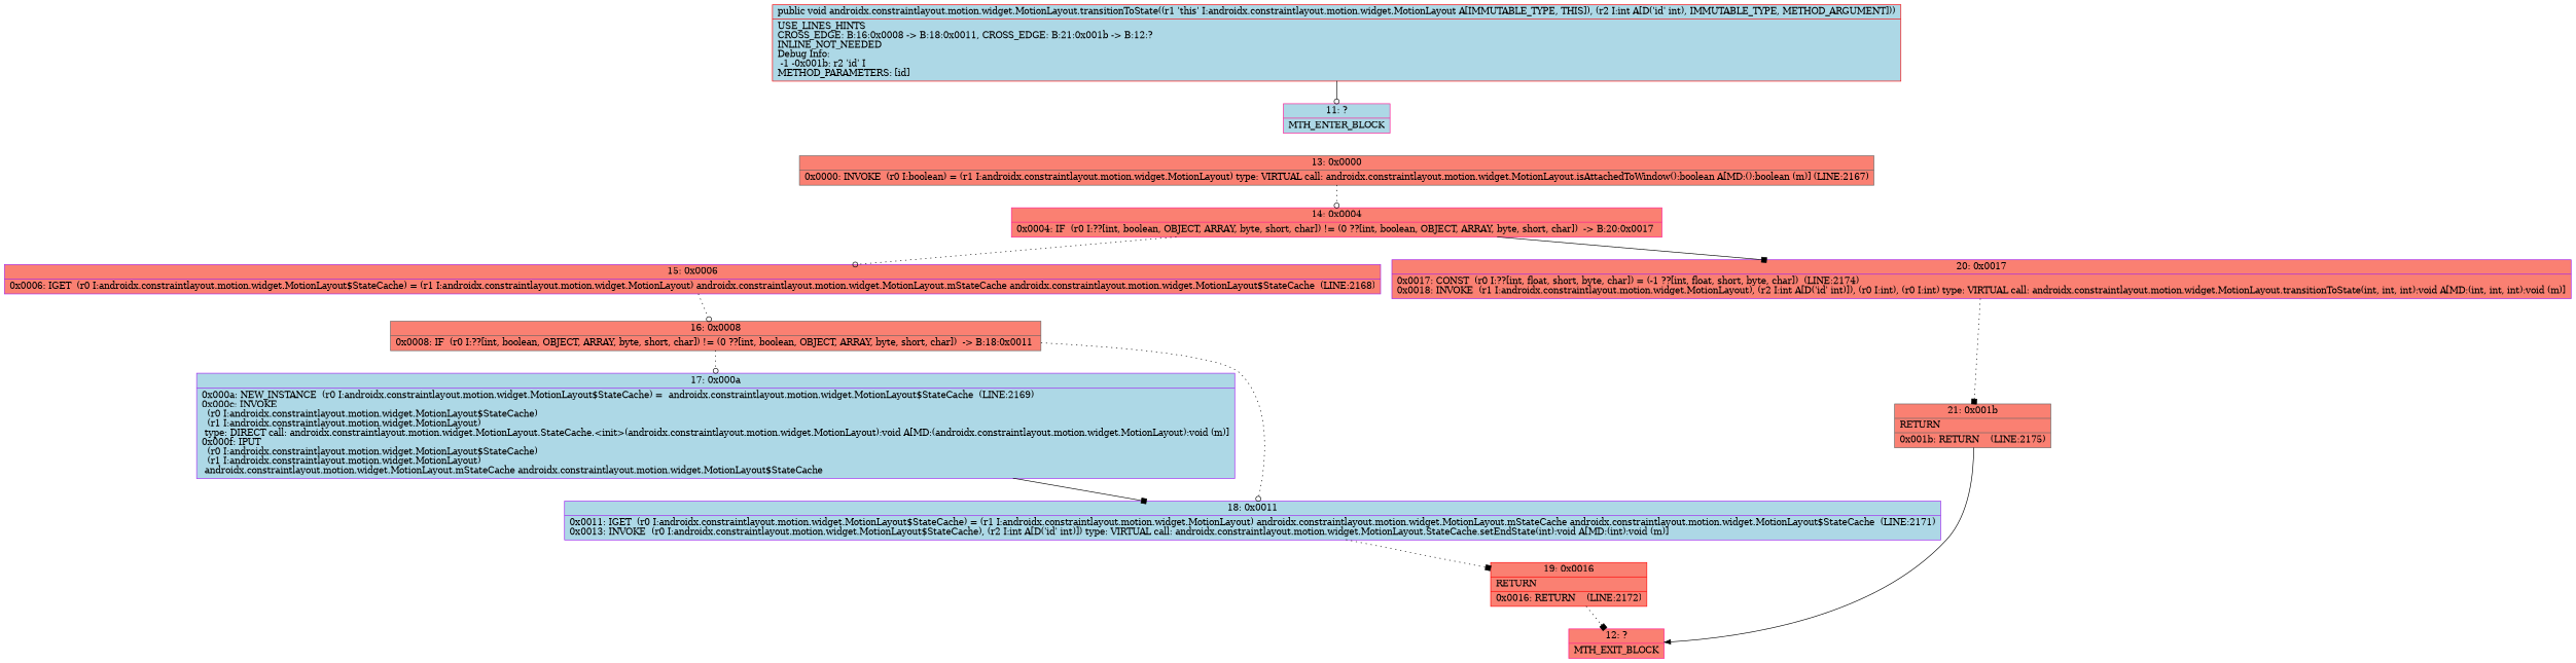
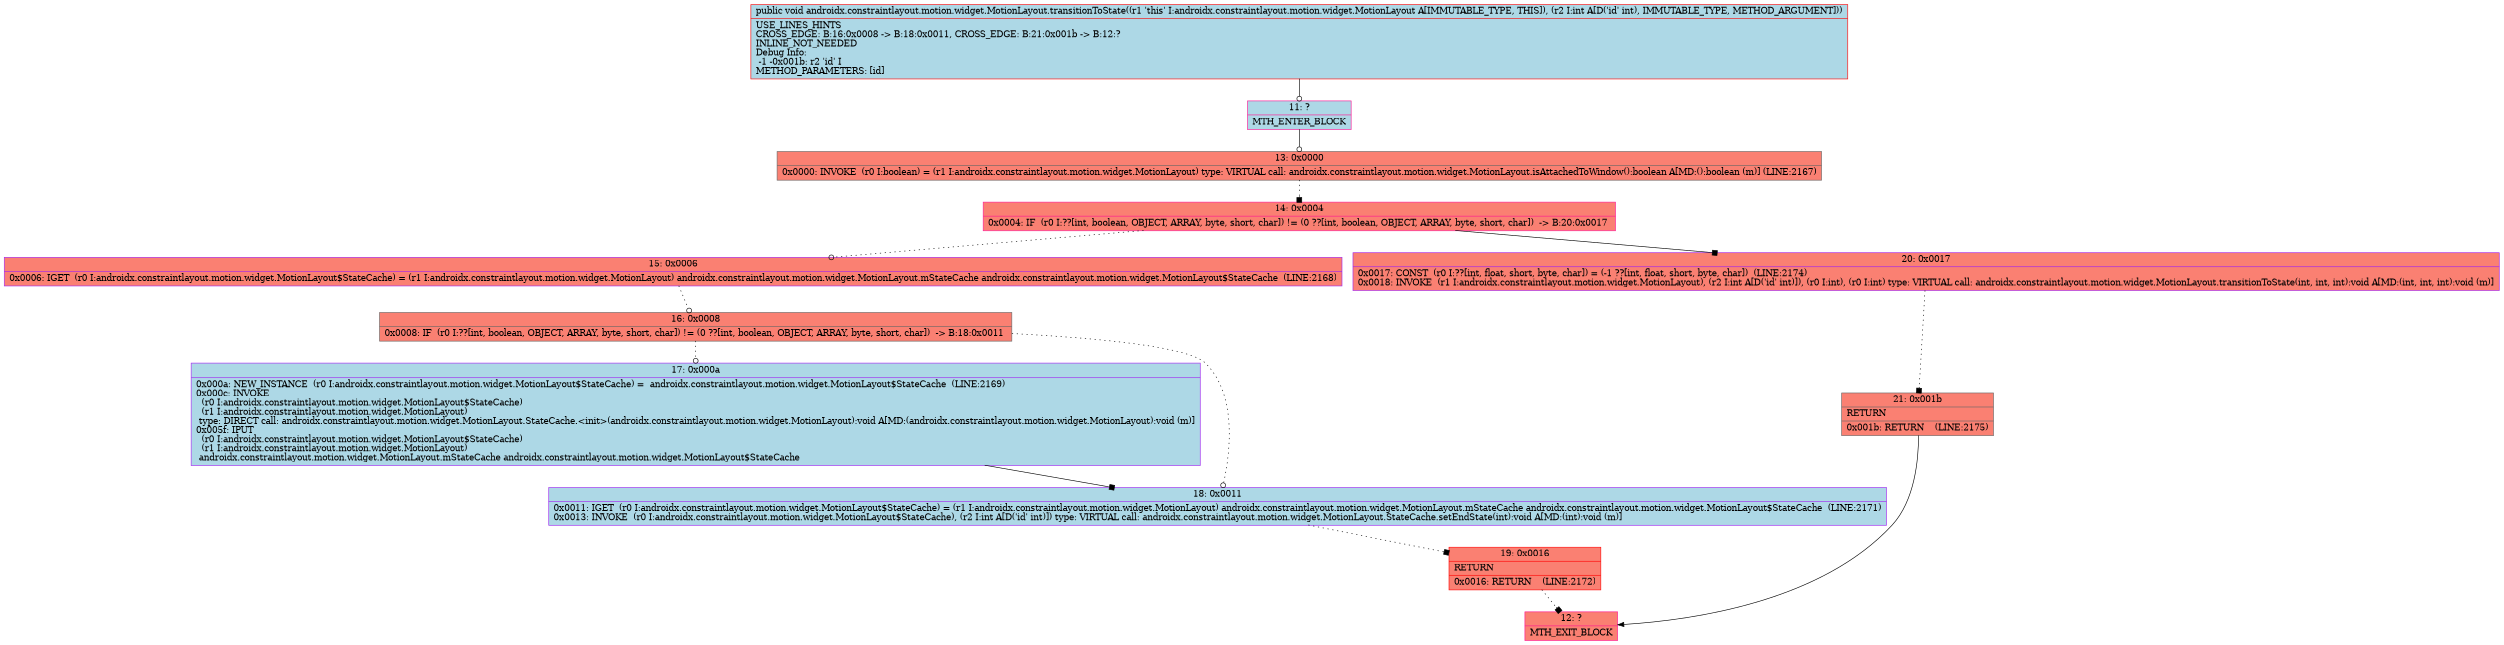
  digraph {
    node [color=purple fillcolor=salmon shape=record style=filled]
    edge [arrowhead=odot style=dotted]
    n1 [color=deeppink fillcolor=lightblue label="{11\:\ ?|MTH_ENTER_BLOCK\l}"]
    n2 [color=gray40 label="{13\:\ 0x0000|0x0000: INVOKE  (r0 I:boolean) = (r1 I:androidx.constraintlayout.motion.widget.MotionLayout) type: VIRTUAL call: androidx.constraintlayout.motion.widget.MotionLayout.isAttachedToWindow():boolean A[MD:():boolean (m)] (LINE:2167)\l}"]
    n3 [color=deeppink label="{14\:\ 0x0004|0x0004: IF  (r0 I:??[int, boolean, OBJECT, ARRAY, byte, short, char]) != (0 ??[int, boolean, OBJECT, ARRAY, byte, short, char])  \-\> B:20:0x0017 \l}"]
    n4 [label="{15\:\ 0x0006|0x0006: IGET  (r0 I:androidx.constraintlayout.motion.widget.MotionLayout$StateCache) = (r1 I:androidx.constraintlayout.motion.widget.MotionLayout) androidx.constraintlayout.motion.widget.MotionLayout.mStateCache androidx.constraintlayout.motion.widget.MotionLayout$StateCache  (LINE:2168)\l}"]
    n5 [label="{20\:\ 0x0017|0x0017: CONST  (r0 I:??[int, float, short, byte, char]) = (\-1 ??[int, float, short, byte, char])  (LINE:2174)\l0x0018: INVOKE  (r1 I:androidx.constraintlayout.motion.widget.MotionLayout), (r2 I:int A[D('id' int)]), (r0 I:int), (r0 I:int) type: VIRTUAL call: androidx.constraintlayout.motion.widget.MotionLayout.transitionToState(int, int, int):void A[MD:(int, int, int):void (m)]\l}"]
    n6 [color=gray40 label="{16\:\ 0x0008|0x0008: IF  (r0 I:??[int, boolean, OBJECT, ARRAY, byte, short, char]) != (0 ??[int, boolean, OBJECT, ARRAY, byte, short, char])  \-\> B:18:0x0011 \l}"]
    n7 [color=gray40 label="{21\:\ 0x001b|RETURN\l|0x001b: RETURN    (LINE:2175)\l}"]
-   n8 [fillcolor=lightblue label="{17\:\ 0x000a|0x000a: NEW_INSTANCE  (r0 I:androidx.constraintlayout.motion.widget.MotionLayout$StateCache) =  androidx.constraintlayout.motion.widget.MotionLayout$StateCache  (LINE:2169)\l0x000c: INVOKE  \l  (r0 I:androidx.constraintlayout.motion.widget.MotionLayout$StateCache)\l  (r1 I:androidx.constraintlayout.motion.widget.MotionLayout)\l type: DIRECT call: androidx.constraintlayout.motion.widget.MotionLayout.StateCache.\<init\>(androidx.constraintlayout.motion.widget.MotionLayout):void A[MD:(androidx.constraintlayout.motion.widget.MotionLayout):void (m)]\l0x000f: IPUT  \l  (r0 I:androidx.constraintlayout.motion.widget.MotionLayout$StateCache)\l  (r1 I:androidx.constraintlayout.motion.widget.MotionLayout)\l androidx.constraintlayout.motion.widget.MotionLayout.mStateCache androidx.constraintlayout.motion.widget.MotionLayout$StateCache \l}"]
+   n8 [fillcolor=lightblue label="{17\:\ 0x000a|0x000a: NEW_INSTANCE  (r0 I:androidx.constraintlayout.motion.widget.MotionLayout$StateCache) =  androidx.constraintlayout.motion.widget.MotionLayout$StateCache  (LINE:2169)\l0x000c: INVOKE  \l  (r0 I:androidx.constraintlayout.motion.widget.MotionLayout$StateCache)\l  (r1 I:androidx.constraintlayout.motion.widget.MotionLayout)\l type: DIRECT call: androidx.constraintlayout.motion.widget.MotionLayout.StateCache.\<init\>(androidx.constraintlayout.motion.widget.MotionLayout):void A[MD:(androidx.constraintlayout.motion.widget.MotionLayout):void (m)]\l0x005f: IPUT  \l  (r0 I:androidx.constraintlayout.motion.widget.MotionLayout$StateCache)\l  (r1 I:androidx.constraintlayout.motion.widget.MotionLayout)\l androidx.constraintlayout.motion.widget.MotionLayout.mStateCache androidx.constraintlayout.motion.widget.MotionLayout$StateCache \l}"]
    n9 [fillcolor=lightblue label="{18\:\ 0x0011|0x0011: IGET  (r0 I:androidx.constraintlayout.motion.widget.MotionLayout$StateCache) = (r1 I:androidx.constraintlayout.motion.widget.MotionLayout) androidx.constraintlayout.motion.widget.MotionLayout.mStateCache androidx.constraintlayout.motion.widget.MotionLayout$StateCache  (LINE:2171)\l0x0013: INVOKE  (r0 I:androidx.constraintlayout.motion.widget.MotionLayout$StateCache), (r2 I:int A[D('id' int)]) type: VIRTUAL call: androidx.constraintlayout.motion.widget.MotionLayout.StateCache.setEndState(int):void A[MD:(int):void (m)]\l}"]
    n10 [color=red label="{19\:\ 0x0016|RETURN\l|0x0016: RETURN    (LINE:2172)\l}"]
    n11 [color=deeppink label="{12\:\ ?|MTH_EXIT_BLOCK\l}"]
    n12 [color=red fillcolor=lightblue label="{public void androidx.constraintlayout.motion.widget.MotionLayout.transitionToState((r1 'this' I:androidx.constraintlayout.motion.widget.MotionLayout A[IMMUTABLE_TYPE, THIS]), (r2 I:int A[D('id' int), IMMUTABLE_TYPE, METHOD_ARGUMENT]))  | USE_LINES_HINTS\lCROSS_EDGE: B:16:0x0008 \-\> B:18:0x0011, CROSS_EDGE: B:21:0x001b \-\> B:12:?\lINLINE_NOT_NEEDED\lDebug Info:\l  \-1 \-0x001b: r2 'id' I\lMETHOD_PARAMETERS: [id]\l}"]
-   n2 -> n3
+   n1 -> n2 [style=solid]
+   n2 -> n3 [arrowhead=box]
    n3 -> n4
    n3 -> n5 [arrowhead=box style=solid]
    n4 -> n6
    n5 -> n7 [arrowhead=box]
    n6 -> n8
    n6 -> n9
    n7 -> n11 [arrowhead=normal style=solid]
    n8 -> n9 [arrowhead=box style=solid]
    n9 -> n10 [arrowhead=box]
    n10 -> n11 [arrowhead=box]
    n12 -> n1 [style=solid]
  }
